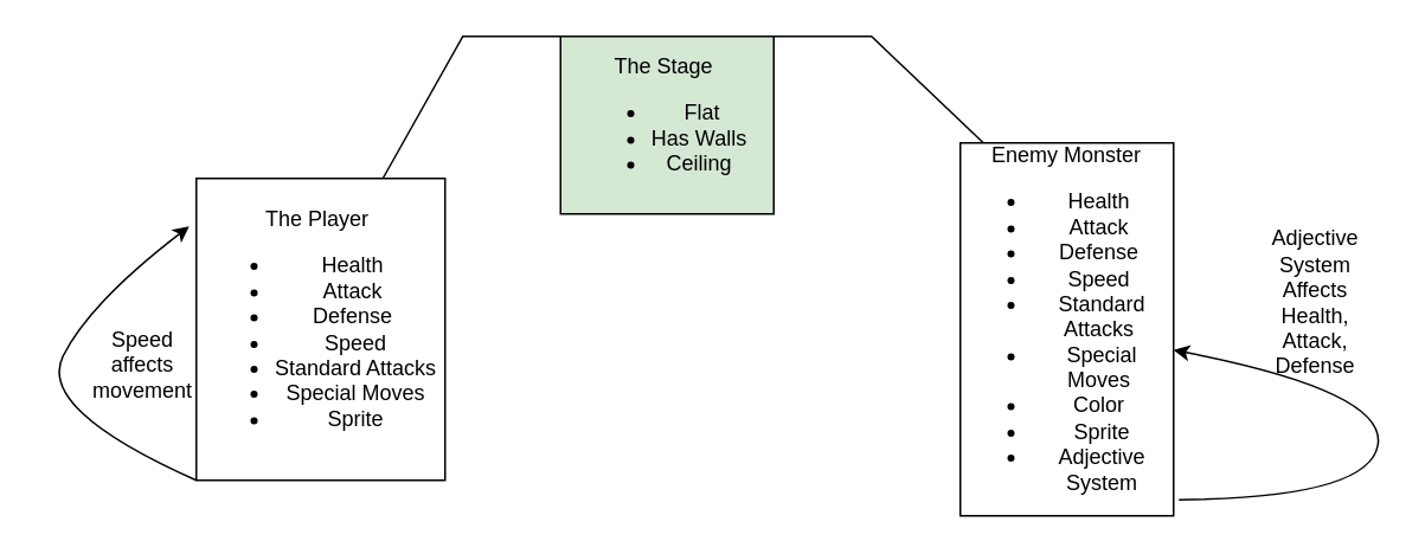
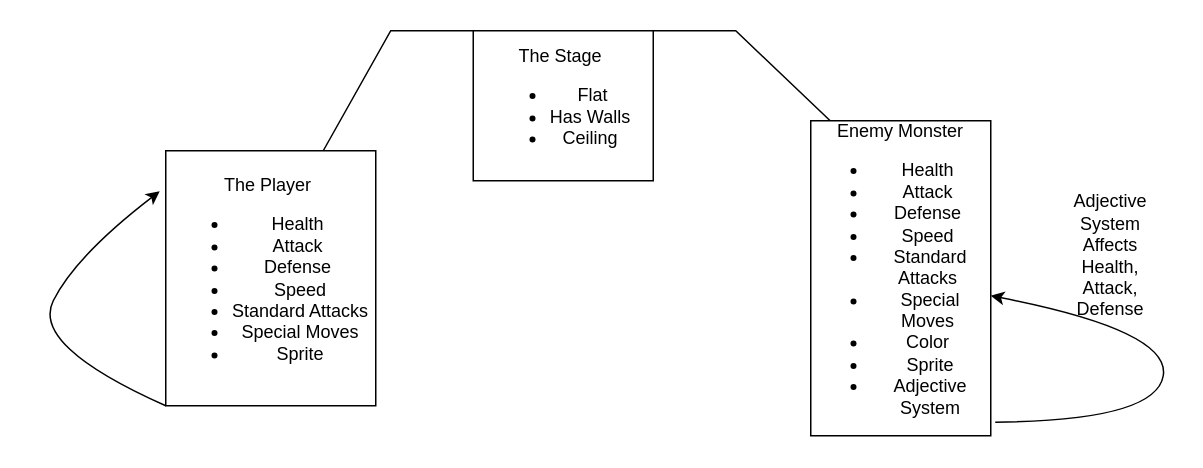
  <mxCell id="0" />
  <mxCell id="1" parent="0" />
  <mxCell id="2" value="The Player&amp;nbsp;&lt;br&gt;&lt;ul&gt;&lt;li&gt;Health&amp;nbsp;&lt;/li&gt;&lt;li&gt;Attack&amp;nbsp;&lt;/li&gt;&lt;li&gt;Defense&amp;nbsp;&lt;/li&gt;&lt;li&gt;Speed&lt;/li&gt;&lt;li&gt;Standard Attacks&lt;/li&gt;&lt;li&gt;Special Moves&lt;/li&gt;&lt;li&gt;Sprite&lt;/li&gt;&lt;/ul&gt;" style="rounded=0;whiteSpace=wrap;html=1;" vertex="1" parent="1"><mxGeometry x="110" y="100" width="140" height="170" as="geometry" /></mxCell>
  <mxCell id="3" value="Enemy Monster&lt;br&gt;&lt;ul&gt;&lt;li&gt;Health&amp;nbsp;&lt;/li&gt;&lt;li&gt;Attack&amp;nbsp;&lt;/li&gt;&lt;li&gt;Defense&amp;nbsp;&lt;/li&gt;&lt;li&gt;Speed&amp;nbsp;&lt;/li&gt;&lt;li&gt;Standard Attacks&amp;nbsp;&lt;/li&gt;&lt;li&gt;Special Moves&amp;nbsp;&lt;/li&gt;&lt;li&gt;Color&amp;nbsp;&lt;/li&gt;&lt;li&gt;Sprite&lt;/li&gt;&lt;li&gt;Adjective System&lt;/li&gt;&lt;/ul&gt;" style="rounded=0;whiteSpace=wrap;html=1;" vertex="1" parent="1"><mxGeometry x="540" y="80" width="120" height="210" as="geometry" /></mxCell>
  <mxCell id="4" value="" style="endArrow=none;html=1;rounded=0;entryX=0.108;entryY=0;entryDx=0;entryDy=0;entryPerimeter=0;exitX=0.75;exitY=0;exitDx=0;exitDy=0;" edge="1" parent="1" source="2" target="3"><mxGeometry width="50" height="50" relative="1" as="geometry"><mxPoint x="400" y="220" as="sourcePoint" /><mxPoint x="450" y="170" as="targetPoint" /><Array as="points"><mxPoint x="260" y="20" /><mxPoint x="370" y="20" /><mxPoint x="490" y="20" /></Array></mxGeometry></mxCell>
  <mxCell id="5" value="" style="curved=1;endArrow=classic;html=1;rounded=0;exitX=1.025;exitY=0.957;exitDx=0;exitDy=0;exitPerimeter=0;" edge="1" parent="1" source="3" target="3"><mxGeometry width="50" height="50" relative="1" as="geometry"><mxPoint x="400" y="310" as="sourcePoint" /><mxPoint x="450" y="260" as="targetPoint" /><Array as="points"><mxPoint x="770" y="280" /><mxPoint x="780" y="220" /></Array></mxGeometry></mxCell>
  <mxCell id="6" value="Adjective System Affects Health, Attack, Defense" style="text;html=1;strokeColor=none;fillColor=none;align=center;verticalAlign=middle;whiteSpace=wrap;rounded=0;" vertex="1" parent="1"><mxGeometry x="710" y="155" width="60" height="30" as="geometry" /></mxCell>
  <mxCell id="7" value="" style="curved=1;endArrow=classic;html=1;rounded=0;entryX=-0.029;entryY=0.159;entryDx=0;entryDy=0;entryPerimeter=0;exitX=0;exitY=1;exitDx=0;exitDy=0;" edge="1" parent="1" source="2" target="2"><mxGeometry width="50" height="50" relative="1" as="geometry"><mxPoint x="100" y="260" as="sourcePoint" /><mxPoint x="450" y="230" as="targetPoint" /><Array as="points"><mxPoint x="20" y="230" /><mxPoint x="50" y="170" /></Array></mxGeometry></mxCell>
- <mxCell id="8" value="Speed affects movement" style="text;html=1;strokeColor=none;fillColor=none;align=center;verticalAlign=middle;whiteSpace=wrap;rounded=0;" vertex="1" parent="1"><mxGeometry x="50" y="190" width="60" height="30" as="geometry" /></mxCell>
- <mxCell id="9" value="The Stage&amp;nbsp;&lt;br&gt;&lt;ul&gt;&lt;li&gt;Flat&lt;/li&gt;&lt;li&gt;Has Walls&amp;nbsp;&lt;/li&gt;&lt;li&gt;Ceiling&amp;nbsp;&lt;/li&gt;&lt;/ul&gt;" style="rounded=0;whiteSpace=wrap;html=1;fillColor=#d5e8d4;" vertex="1" parent="1"><mxGeometry x="315" y="20" width="120" height="100" as="geometry" /></mxCell>
+ <mxCell id="9" value="The Stage&amp;nbsp;&lt;br&gt;&lt;ul&gt;&lt;li&gt;Flat&lt;/li&gt;&lt;li&gt;Has Walls&amp;nbsp;&lt;/li&gt;&lt;li&gt;Ceiling&amp;nbsp;&lt;/li&gt;&lt;/ul&gt;" style="rounded=0;whiteSpace=wrap;html=1;" vertex="1" parent="1"><mxGeometry x="315" y="20" width="120" height="100" as="geometry" /></mxCell>
